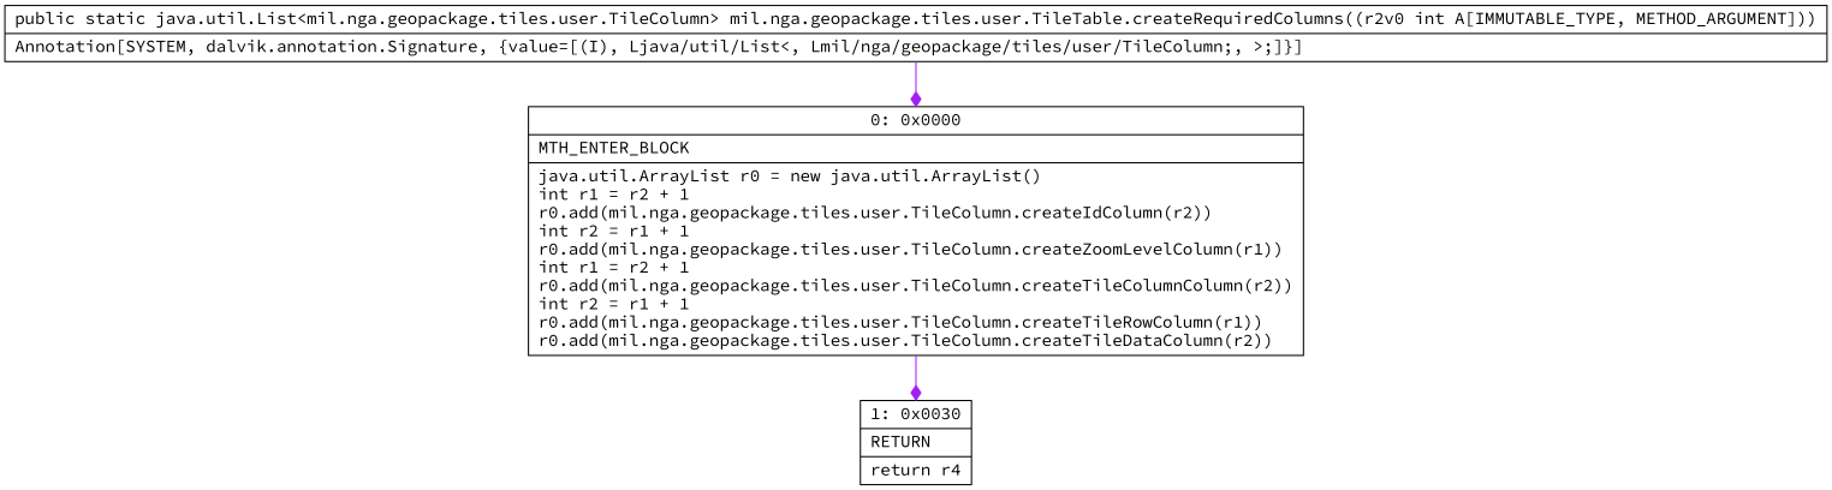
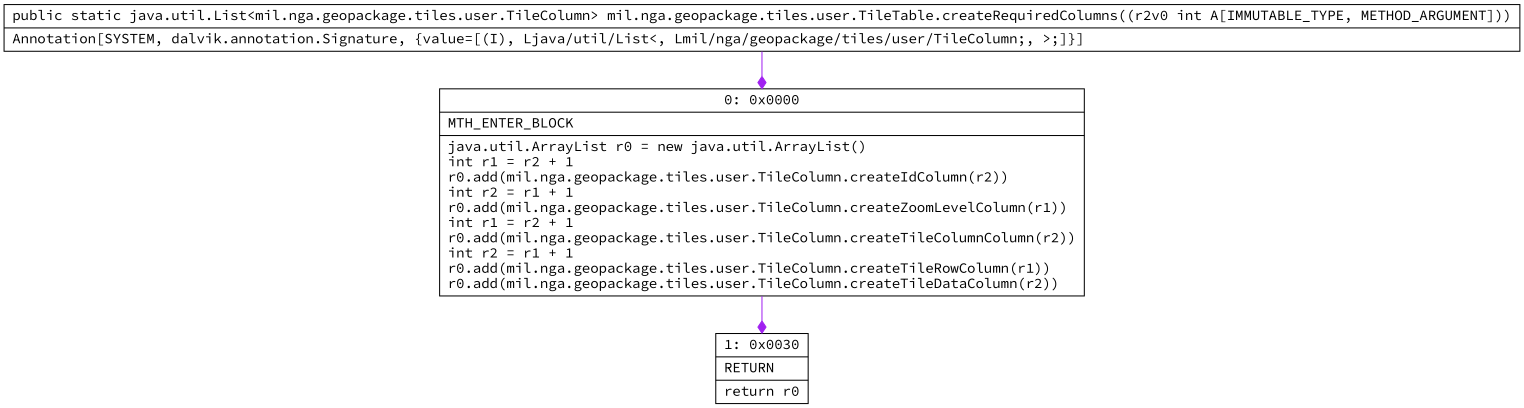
  digraph {
    fontname="Source Code Pro"
    node [shape=record fontname="Source Code Pro"]
    edge [color=purple arrowhead=diamond fontname="Source Code Pro"]
    n1 [label="{0\:\ 0x0000|MTH_ENTER_BLOCK\l|java.util.ArrayList r0 = new java.util.ArrayList()\lint r1 = r2 + 1\lr0.add(mil.nga.geopackage.tiles.user.TileColumn.createIdColumn(r2))\lint r2 = r1 + 1\lr0.add(mil.nga.geopackage.tiles.user.TileColumn.createZoomLevelColumn(r1))\lint r1 = r2 + 1\lr0.add(mil.nga.geopackage.tiles.user.TileColumn.createTileColumnColumn(r2))\lint r2 = r1 + 1\lr0.add(mil.nga.geopackage.tiles.user.TileColumn.createTileRowColumn(r1))\lr0.add(mil.nga.geopackage.tiles.user.TileColumn.createTileDataColumn(r2))\l}"]
-   n2 [label="{1\:\ 0x0030|RETURN\l|return r4\l}"]
+   n2 [label="{1\:\ 0x0030|RETURN\l|return r0\l}"]
    n3 [label="{public static java.util.List\<mil.nga.geopackage.tiles.user.TileColumn\> mil.nga.geopackage.tiles.user.TileTable.createRequiredColumns((r2v0 int A[IMMUTABLE_TYPE, METHOD_ARGUMENT]))  | Annotation[SYSTEM, dalvik.annotation.Signature, \{value=[(I), Ljava\/util\/List\<, Lmil\/nga\/geopackage\/tiles\/user\/TileColumn;, \>;]\}]\l}"]
    n1 -> n2
    n3 -> n1
  }
